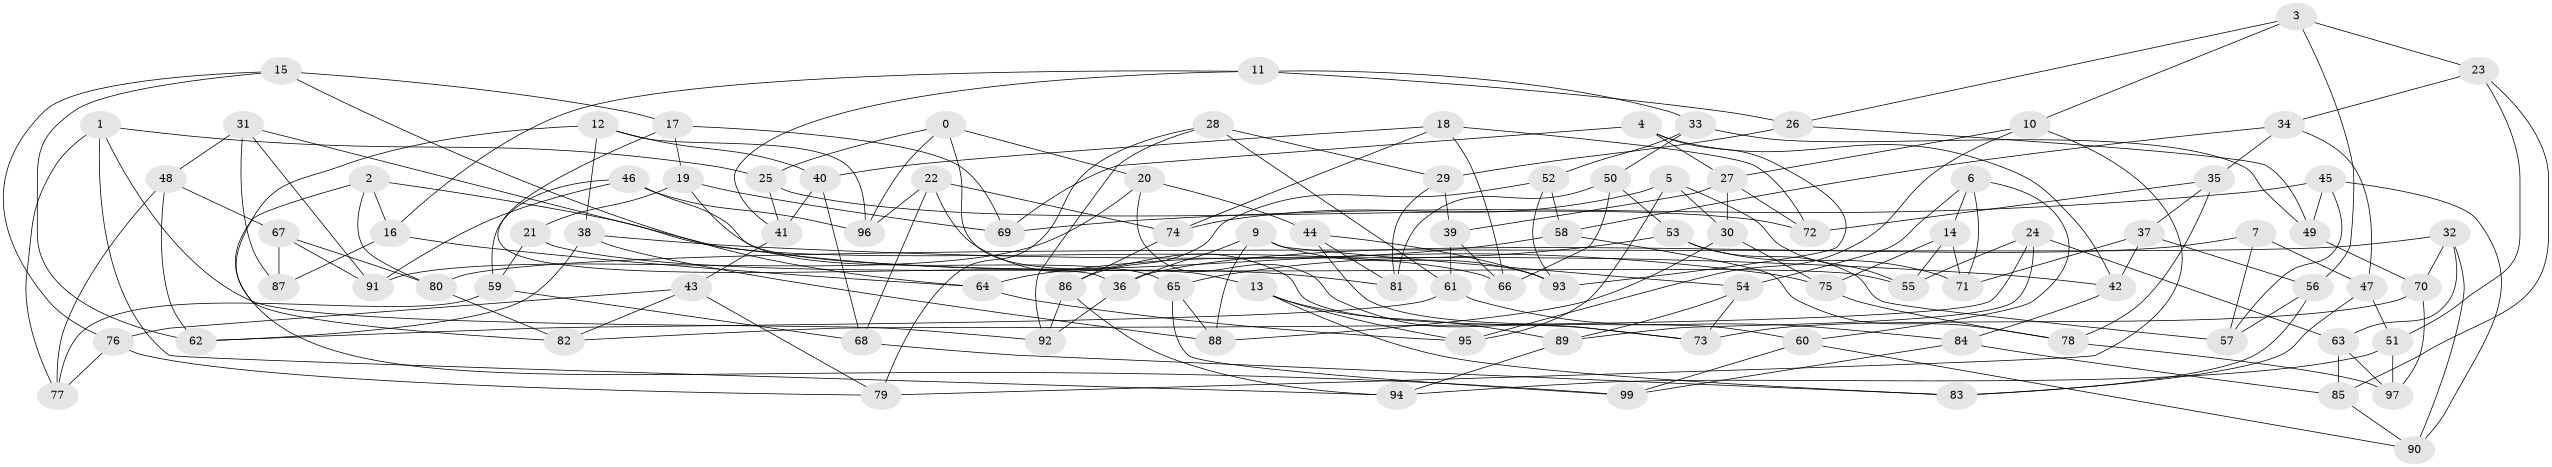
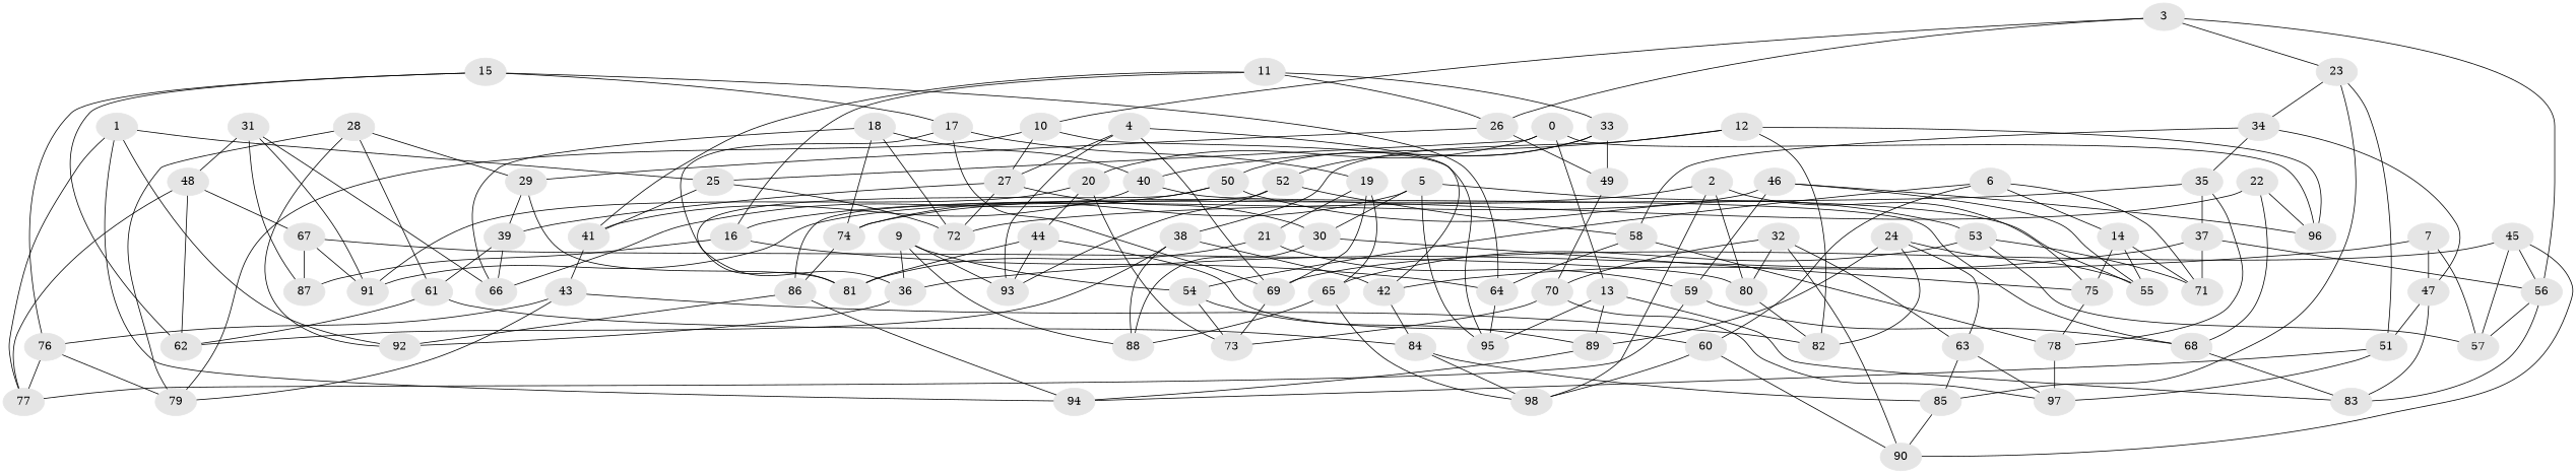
  graph {
    node [color=gray90 style=filled]
    1
    25
    77
    92
    94
    41
    72
    2
    16
    75
    80
-   98 [label=99]
+   98
    87
    64
    78
    82
    3
    10
    23
    26
    56
    27
    95
    79
    34
    51
    85
    29
    49
    57
    83
    4
    42
    69
    93
    30
    39
    84
    5
    55
    74
    88
    86
    6
    14
    54
    60
    71
    89
    73
    90
    7
    36
    47
    n55 [label=0]
    13
    20
    96
    44
    91
    9
    21
    59
    81
    11
    33
    50
    52
    43
    12
    38
    40
    62
    68
    15
    17
    76
    19
    65
    18
    66
    22
    35
    58
    97
    24
    63
    70
    61
    28
    31
    48
    67
    32
    53
    37
    45
    46
    1 -- 25
    1 -- 77
    1 -- 92
    1 -- 94
    25 -- 41
    25 -- 72
    41 -- 43
    2 -- 16
    2 -- 75
    2 -- 80
    2 -- 98
    16 -- 87
    16 -- 64
    75 -- 78
    80 -- 82
    64 -- 95
    78 -- 97
    3 -- 10
    3 -- 23
    3 -- 26
    3 -- 56
    10 -- 27
    10 -- 95
    10 -- 79
    23 -- 34
    23 -- 51
    23 -- 85
    26 -- 29
    26 -- 49
    56 -- 57
    56 -- 83
    27 -- 72
    27 -- 30
    27 -- 39
    34 -- 47
    34 -- 35
    34 -- 58
    51 -- 94
    51 -- 97
    85 -- 90
    29 -- 39
    29 -- 81
    49 -- 70
    4 -- 27
    4 -- 42
    4 -- 69
    4 -- 93
    42 -- 84
    30 -- 75
    30 -- 88
    39 -- 66
    39 -- 61
    84 -- 98
    84 -- 85
    5 -- 95
    5 -- 30
    5 -- 55
    5 -- 74
    74 -- 86
    86 -- 92
    86 -- 94
    6 -- 14
    6 -- 54
    6 -- 60
    6 -- 71
    14 -- 75
    14 -- 55
    14 -- 71
    54 -- 89
    54 -- 73
    60 -- 98
    60 -- 90
    89 -- 94
    7 -- 57
    7 -- 36
    7 -- 47
    36 -- 92
    47 -- 51
    47 -- 83
    n55 -- 25
    n55 -- 13
    n55 -- 20
    n55 -- 96
    13 -- 95
    13 -- 83
    13 -- 89
    20 -- 73
    20 -- 44
    20 -- 91
    44 -- 93
    44 -- 60
    44 -- 81
    9 -- 93
    9 -- 88
    9 -- 54
    9 -- 36
    21 -- 59
    21 -- 81
    59 -- 77
    59 -- 68
    11 -- 41
    11 -- 16
    11 -- 26
    11 -- 33
    33 -- 49
    33 -- 50
    33 -- 52
    50 -- 81
    50 -- 66
    50 -- 53
    52 -- 93
    52 -- 86
    52 -- 58
    43 -- 82
    43 -- 79
    43 -- 76
    12 -- 82
    12 -- 96
    12 -- 38
    12 -- 40
    38 -- 42
    38 -- 88
    38 -- 62
    40 -- 41
    40 -- 68
    68 -- 83
    15 -- 64
    15 -- 62
    15 -- 17
    15 -- 76
    17 -- 69
    17 -- 36
    17 -- 19
    76 -- 77
    76 -- 79
    19 -- 69
    19 -- 21
    19 -- 65
    65 -- 98
    65 -- 88
    18 -- 72
    18 -- 74
    18 -- 40
    18 -- 66
    22 -- 74
-   22 -- 73
+   69 -- 73
    22 -- 96
    22 -- 68
    35 -- 72
    35 -- 78
    35 -- 37
    58 -- 64
    58 -- 78
    24 -- 82
    24 -- 55
    24 -- 89
    24 -- 63
    63 -- 85
    63 -- 97
    70 -- 73
    70 -- 97
    61 -- 84
    61 -- 62
    28 -- 92
    28 -- 79
    28 -- 29
    28 -- 61
    31 -- 87
    31 -- 91
    31 -- 66
    31 -- 48
    48 -- 77
    48 -- 62
    48 -- 67
    67 -- 80
    67 -- 87
    67 -- 91
    32 -- 80
    32 -- 90
    32 -- 63
    32 -- 70
    53 -- 57
    53 -- 71
    53 -- 65
    37 -- 56
    37 -- 42
    37 -- 71
-   45 -- 49
+   45 -- 56
    45 -- 57
    45 -- 69
    45 -- 90
    46 -- 55
    46 -- 96
    46 -- 91
    46 -- 59
  }
